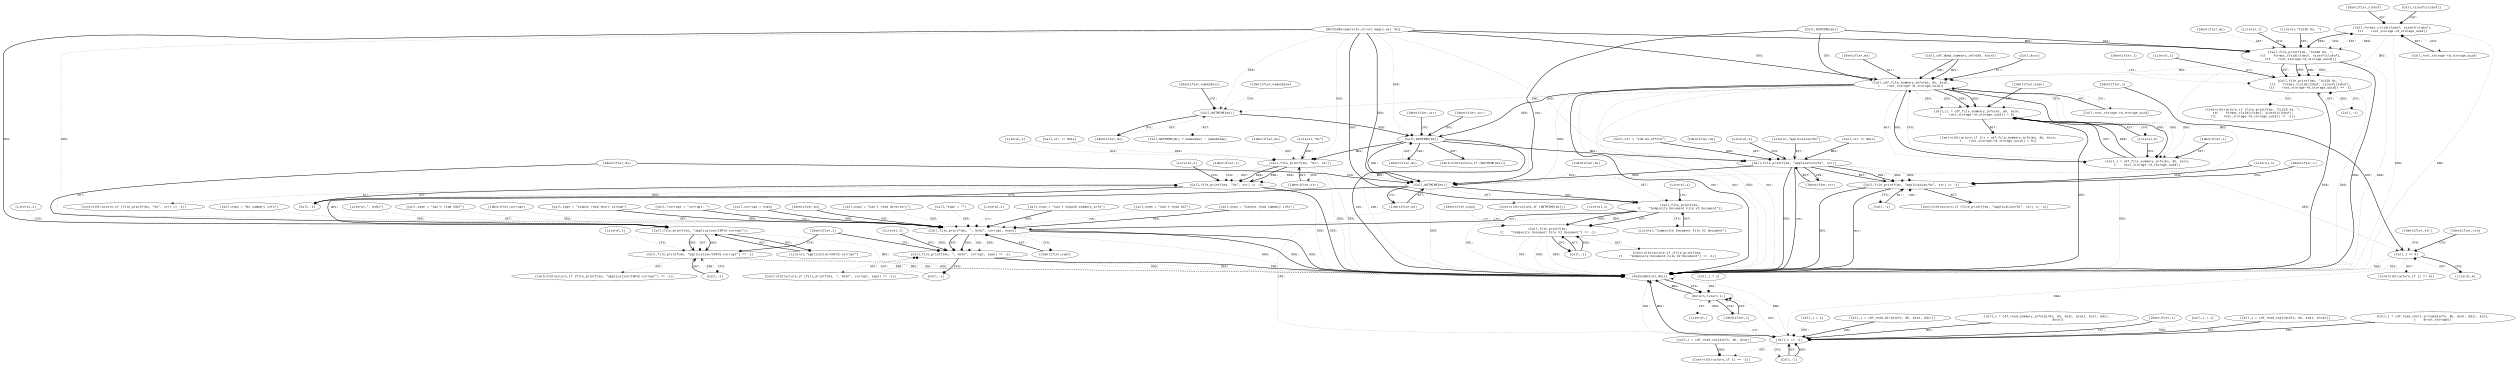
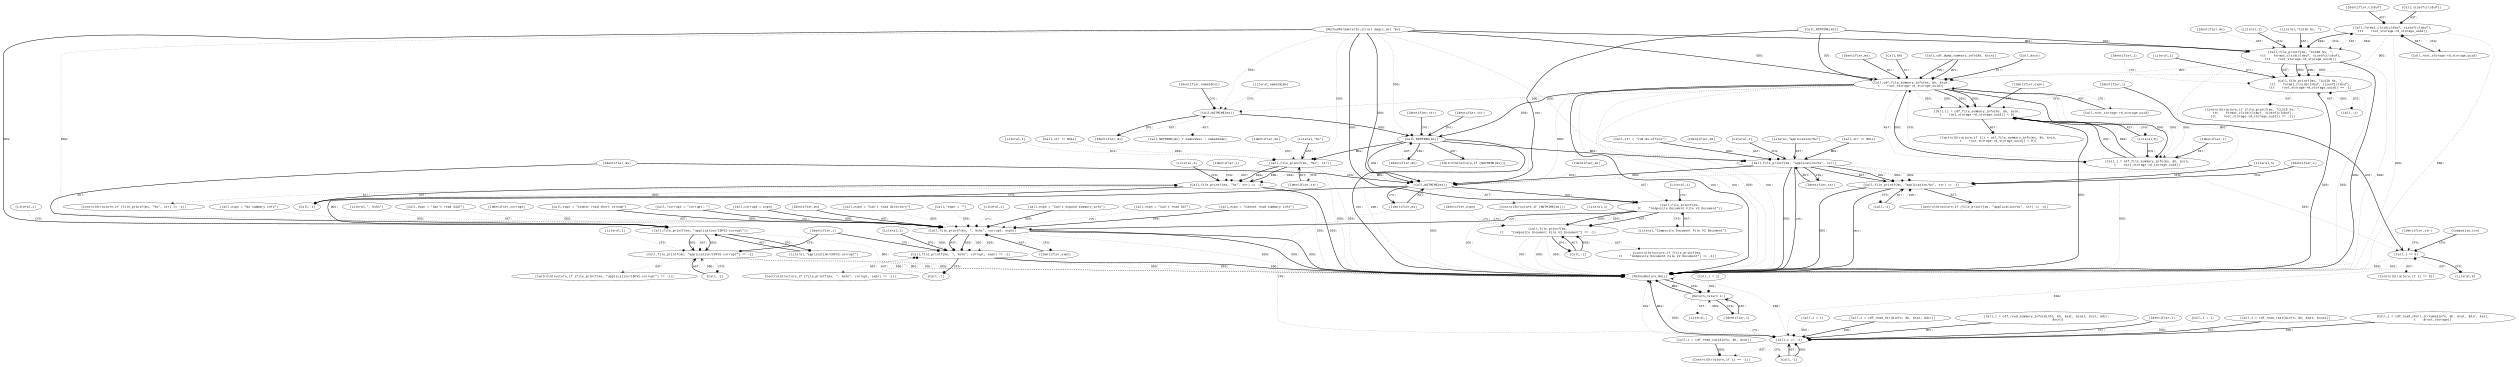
  digraph {
    fontname="Liberation Mono"
    node [fontname="Liberation Mono"]
    edge [arrowhead=vee fontname="Liberation Mono" style=bold]
    n1 [label="(Call,format_clsid(clsbuf, sizeof(clsbuf),\n\t\t\t    root_storage->d_storage_uuid))"]
    n2 [label="(Call,file_printf(ms, \"CLSID %s, \",\n\t\t\t    format_clsid(clsbuf, sizeof(clsbuf),\n\t\t\t    root_storage->d_storage_uuid)))"]
    n3 [label="(Call,cdf_file_summary_info(ms, &h, &scn,\n\t    root_storage->d_storage_uuid))"]
    n4 [label="(Call,root_storage->d_storage_uuid)"]
    n5 [label="(MethodReturn,NULL)"]
    n6 [label="(Call,file_printf(ms, \"CLSID %s, \",\n\t\t\t    format_clsid(clsbuf, sizeof(clsbuf),\n\t\t\t    root_storage->d_storage_uuid)) == -1)"]
    n7 [label="(Call,NOTMIME(ms))"]
    n8 [label="(Call,(i = cdf_file_summary_info(ms, &h, &scn,\n\t    root_storage->d_storage_uuid)) < 0)"]
    n9 [label="(Call,i = cdf_file_summary_info(ms, &h, &scn,\n\t    root_storage->d_storage_uuid))"]
    n10 [label="(Call,NOTMIME(ms))"]
    n11 [label="(Call,NOTMIME(ms))"]
    n12 [label="(Call,root_storage->d_storage_uuid)"]
    n13 [label="(Return,return i;)"]
    n14 [label="(ControlStructure,if (file_printf(ms, \"CLSID %s, \",\n\t\t\t    format_clsid(clsbuf, sizeof(clsbuf),\n\t\t\t    root_storage->d_storage_uuid)) == -1))"]
    n15 [label="(Call,-1)"]
    n16 [label="(Call,file_printf(ms,\n\t\t    \"Composite Document File V2 Document\"))"]
    n17 [label="(Call,file_printf(ms, \"application/CDFV2-corrupt\"))"]
    n18 [label="(Identifier,ms)"]
    n19 [label="(ControlStructure,if (NOTMIME(ms)))"]
    n20 [label="(ControlStructure,if ((i = cdf_file_summary_info(ms, &h, &scn,\n\t    root_storage->d_storage_uuid)) < 0))"]
    n21 [label="(Literal,0)"]
    n22 [label="(Call,i == 0)"]
    n23 [label="(Call,NOTMIME(ms) ? name2desc : name2mime)"]
    n24 [label="(Identifier,ms)"]
    n25 [label="(Call,file_printf(ms, \"%s\", str))"]
    n26 [label="(Call,file_printf(ms, \"application/%s\", str))"]
    n27 [label="(Identifier,ms)"]
    n28 [label="(ControlStructure,if (NOTMIME(ms)))"]
    n29 [label="(Call,i == -1)"]
    n30 [label="(Literal,0)"]
    n31 [label="(ControlStructure,if (i == 0))"]
    n32 [label="(Call,-1)"]
    n33 [label="(ControlStructure,if (i == -1))"]
    n34 [label="(Identifier,i)"]
    n35 [label="(Literal,)"]
    n36 [label="(Call,file_printf(ms, \"%s\", str) == -1)"]
    n37 [label="(Identifier,str)"]
    n38 [label="(Call,file_printf(ms, \"application/%s\", str) == -1)"]
    n39 [label="(Identifier,str)"]
    n40 [label="(ControlStructure,if (file_printf(ms, \"%s\", str) == -1))"]
    n41 [label="(Call,-1)"]
    n42 [label="(Call,file_printf(ms,\n\t\t    \"Composite Document File V2 Document\") == -1)"]
    n43 [label="(Call,file_printf(ms, \", %s%s\", corrupt, expn))"]
    n44 [label="(Literal,\"Composite Document File V2 Document\")"]
    n45 [label="(Call,file_printf(ms, \"application/CDFV2-corrupt\") == -1)"]
    n46 [label="(Literal,\"application/CDFV2-corrupt\")"]
    n47 [label="(ControlStructure,if (file_printf(ms,\n\t\t    \"Composite Document File V2 Document\") == -1))"]
    n48 [label="(Call,-1)"]
    n49 [label="(Call,file_printf(ms, \", %s%s\", corrupt, expn) == -1)"]
    n50 [label="(Identifier,expn)"]
    n51 [label="(ControlStructure,if (file_printf(ms, \", %s%s\", corrupt, expn) == -1))"]
    n52 [label="(Call,-1)"]
    n53 [label="(Call,-1)"]
    n54 [label="(ControlStructure,if (file_printf(ms, \"application/CDFV2-corrupt\") == -1))"]
    n55 [label="(Call,-1)"]
    n56 [label="(ControlStructure,if (file_printf(ms, \"application/%s\", str) == -1))"]
    n57 [label="(Identifier,expn)"]
    n58 [label="(Identifier,i)"]
-   n59 [label="(Identifier,name2mime)"]
+   n59 [label="(Literal,name2mime)"]
    n60 [label="(Call,expn = \"Can't read SAT\")"]
    n61 [label="(Call,expn = \"Cannot read summary info\")"]
    n62 [label="(Identifier,i)"]
    n63 [label="(Call,i = 1)"]
    n64 [label="(Identifier,ms)"]
    n65 [label="(Identifier,ms)"]
    n66 [label="(Identifier,i)"]
    n67 [label="(Call,i = cdf_read_dir(&info, &h, &sat, &dir))"]
    n68 [label="(Call,str != NULL)"]
    n69 [label="(Literal,\"CLSID %s, \")"]
    n70 [label="(Identifier,name2desc)"]
    n71 [label="(Literal,1)"]
    n72 [label="(Call,expn = \"No summary info\")"]
    n73 [label="(Call,i = 1)"]
    n74 [label="(Identifier,clsbuf)"]
    n75 [label="(Identifier,i)"]
    n76 [label="(Identifier,str)"]
    n77 [label="(Literal,1)"]
    n78 [label="(Literal,1)"]
    n79 [label="(Literal,1)"]
    n80 [label="(Literal,\"application/%s\")"]
    n81 [label="(Literal,1)"]
    n82 [label="(Call,str == NULL)"]
    n83 [label="(Identifier,ms)"]
    n84 [label="(Call,i = cdf_read_summary_info(&info, &h, &sat, &ssat, &sst, &dir,\n            &scn))"]
    n85 [label="(Literal,\", %s%s\")"]
    n86 [label="(Identifier,i)"]
    n87 [label="(Call,str = \"vnd.ms-office\")"]
+   n88 [label="(Call,&h)"]
    n89 [label="(Call,sizeof(clsbuf))"]
    n90 [label="(Literal,\"%s\")"]
    n91 [label="(Identifier,ms)"]
    n92 [label="(Literal,1)"]
    n93 [label="(Call,i = 1)"]
    n94 [label="(Literal,1)"]
    n95 [label="(Identifier,ms)"]
    n96 [label="(Call,expn = \"Can't read SSAT\")"]
    n97 [label="(Call,i = cdf_read_sat(&info, &h, &sat))"]
    n98 [label="(Literal,1)"]
    n99 [label="(Identifier,i)"]
    n100 [label="(Identifier,str)"]
    n101 [label="(Identifier,corrupt)"]
    n102 [label="(Call,expn = \"Cannot read short stream\")"]
    n103 [label="(Identifier,ms)"]
    n104 [label="(Literal,1)"]
    n105 [label="(Call,i = cdf_read_ssat(&info, &h, &sat, &ssat))"]
    n106 [label="(Identifier,i)"]
    n107 [label="(Literal,1)"]
    n108 [label="(Identifier,expn)"]
    n109 [label="(Call,*corrupt = \"corrupt: \")"]
    n110 [label="(Call,corrupt = expn)"]
    n111 [label="(Identifier,str)"]
    n112 [label="(Call,cdf_dump_summary_info(&h, &scn))"]
    n113 [label="(Call,i = cdf_read_short_stream(&info, &h, &sat, &dir, &sst,\n\t    &root_storage))"]
    n114 [label="(Literal,1)"]
    n115 [label="(Identifier,ms)"]
    n116 [label="(Call,&scn)"]
    n117 [label="(MethodParameterIn,struct magic_set *ms)"]
    n118 [label="(Call,expn = \"Can't read directory\")"]
-   n119 [label="(Identifier,scn)"]
+   n119 [label="(Composite,scn)"]
    n120 [label="(Call,NOTMIME(ms))"]
    n121 [label="(Call,*expn = \"\")"]
    n122 [label="(Literal,1)"]
    n123 [label="(Call,expn = \"Can't expand summary_info\")"]
    n1 -> n2 [label="AST: " style=dotted]
    n1 -> n2 [label="DDG: " style=dotted]
    n1 -> n2 [arrowhead=dot label="DDG: "]
    n1 -> n3 [arrowhead=dot label="DDG: " style=dotted]
    n1 -> n4 [label="CFG: " style=dotted]
    n1 -> n5 [label="DDG: " style=dotted]
    n1 -> n5 [arrowhead=dot label="DDG: " style=dotted]
    n2 -> n1 [arrowhead=box label="CFG: " style=dotted]
    n2 -> n3 [label="DDG: " style=dotted]
    n2 -> n5 [label="DDG: " style=dotted]
    n2 -> n5 [arrowhead=box label="DDG: "]
    n2 -> n6 [arrowhead=dot label="AST: "]
    n2 -> n6 [arrowhead=dot label="DDG: "]
    n2 -> n6 [arrowhead=dot label="DDG: "]
    n2 -> n6 [arrowhead=box label="DDG: " style=dotted]
    n2 -> n7 [arrowhead=dot label="DDG: " style=dotted]
    n3 -> n5 [arrowhead=dot label="DDG: " style=dotted]
    n3 -> n5 [arrowhead=box label="DDG: "]
    n3 -> n5 [label="DDG: " style=dotted]
    n3 -> n5 [arrowhead=box label="DDG: " style=dotted]
    n3 -> n7 [arrowhead=dot label="DDG: " style=dotted]
    n3 -> n8 [label="DDG: "]
    n3 -> n8 [label="DDG: " style=dotted]
    n3 -> n8 [label="DDG: " style=dotted]
    n3 -> n8 [arrowhead=dot label="DDG: "]
    n3 -> n9 [arrowhead=box label="AST: " style=dotted]
    n3 -> n9 [arrowhead=dot label="DDG: "]
    n3 -> n9 [arrowhead=box label="DDG: "]
    n3 -> n9 [arrowhead=dot label="DDG: " style=dotted]
    n3 -> n9 [label="DDG: " style=dotted]
    n3 -> n10 [arrowhead=dot label="DDG: " style=dotted]
    n3 -> n11 [label="DDG: "]
    n3 -> n12 [label="CFG: " style=dotted]
    n4 -> n1 [arrowhead=box label="AST: "]
    n5 -> n13 [arrowhead=box label="CFG: "]
    n6 -> n5 [arrowhead=box label="DDG: "]
    n6 -> n5 [arrowhead=dot label="DDG: " style=dotted]
    n6 -> n14 [arrowhead=box label="AST: " style=dotted]
    n6 -> n15 [arrowhead=box label="CFG: " style=dotted]
    n7 -> n5 [label="DDG: " style=dotted]
    n7 -> n16 [label="DDG: "]
    n7 -> n17 [arrowhead=box label="DDG: "]
    n7 -> n18 [label="CFG: "]
    n7 -> n19 [label="AST: " style=dotted]
    n8 -> n5 [arrowhead=box label="DDG: "]
    n8 -> n20 [arrowhead=box label="AST: "]
    n8 -> n21 [arrowhead=box label="CFG: " style=dotted]
    n9 -> n3 [arrowhead=dot label="CFG: " style=dotted]
    n9 -> n5 [arrowhead=box label="DDG: " style=dotted]
    n9 -> n8 [label="AST: "]
    n9 -> n8 [arrowhead=dot label="DDG: "]
    n9 -> n22 [label="DDG: " style=dotted]
    n10 -> n11 [label="DDG: "]
    n10 -> n23 [arrowhead=box label="AST: " style=dotted]
    n10 -> n24 [label="CFG: "]
    n11 -> n5 [label="DDG: " style=dotted]
    n11 -> n5 [label="DDG: "]
    n11 -> n7 [arrowhead=box label="DDG: "]
    n11 -> n25 [arrowhead=box label="DDG: "]
    n11 -> n26 [arrowhead=box label="DDG: "]
    n11 -> n27 [arrowhead=dot label="CFG: "]
    n11 -> n28 [label="AST: "]
    n12 -> n3 [arrowhead=dot label="AST: "]
    n13 -> n5 [arrowhead=dot label="DDG: "]
    n13 -> n34 [arrowhead=dot label="CFG: "]
    n13 -> n35 [arrowhead=dot label="AST: " style=dotted]
    n15 -> n6 [label="AST: " style=dotted]
    n15 -> n6 [arrowhead=box label="DDG: " style=dotted]
    n16 -> n5 [arrowhead=dot label="DDG: " style=dotted]
    n16 -> n42 [arrowhead=dot label="AST: "]
    n16 -> n42 [arrowhead=dot label="DDG: "]
    n16 -> n42 [arrowhead=box label="DDG: " style=dotted]
    n16 -> n43 [arrowhead=dot label="DDG: "]
    n16 -> n44 [arrowhead=box label="CFG: " style=dotted]
    n17 -> n5 [label="DDG: " style=dotted]
    n17 -> n45 [arrowhead=box label="AST: " style=dotted]
    n17 -> n45 [label="DDG: "]
    n17 -> n45 [label="DDG: "]
    n17 -> n46 [arrowhead=box label="CFG: "]
    n18 -> n7 [label="AST: "]
    n18 -> n29 [label="CFG: " style=dotted]
    n21 -> n8 [label="AST: "]
    n21 -> n9 [arrowhead=dot label="CFG: "]
    n22 -> n5 [arrowhead=box label="DDG: " style=dotted]
    n22 -> n5 [arrowhead=dot label="DDG: " style=dotted]
    n22 -> n29 [label="DDG: " style=dotted]
    n22 -> n30 [arrowhead=dot label="CFG: "]
    n22 -> n31 [arrowhead=dot label="AST: " style=dotted]
    n24 -> n10 [label="AST: " style=dotted]
    n25 -> n5 [arrowhead=box label="DDG: " style=dotted]
    n25 -> n5 [label="DDG: " style=dotted]
    n25 -> n7 [arrowhead=dot label="DDG: " style=dotted]
    n25 -> n36 [arrowhead=dot label="AST: " style=dotted]
    n25 -> n36 [arrowhead=box label="DDG: "]
    n25 -> n36 [label="DDG: "]
    n25 -> n36 [arrowhead=box label="DDG: " style=dotted]
    n25 -> n37 [label="CFG: " style=dotted]
    n26 -> n5 [label="DDG: "]
    n26 -> n5 [arrowhead=box label="DDG: "]
    n26 -> n7 [arrowhead=box label="DDG: "]
    n26 -> n38 [label="AST: "]
    n26 -> n38 [arrowhead=box label="DDG: "]
    n26 -> n38 [arrowhead=dot label="DDG: " style=dotted]
    n26 -> n38 [arrowhead=box label="DDG: " style=dotted]
    n26 -> n39 [label="CFG: "]
    n27 -> n11 [arrowhead=box label="AST: " style=dotted]
    n29 -> n5 [label="DDG: " style=dotted]
    n29 -> n5 [arrowhead=dot label="DDG: " style=dotted]
    n29 -> n5 [label="DDG: "]
-   n29 -> n13 [arrowhead=dot label="DDG: " style=dotted]
+   n13 -> n29 [arrowhead=dot label="DDG: " style=dotted]
    n29 -> n32 [label="CFG: " style=dotted]
    n29 -> n33 [label="AST: " style=dotted]
    n30 -> n22 [arrowhead=box label="AST: " style=dotted]
    n32 -> n29 [label="AST: "]
    n32 -> n29 [arrowhead=dot label="DDG: "]
    n34 -> n13 [label="AST: "]
    n34 -> n13 [label="DDG: " style=dotted]
    n34 -> n29 [label="CFG: " style=dotted]
    n36 -> n5 [label="DDG: " style=dotted]
    n36 -> n5 [label="DDG: "]
    n36 -> n40 [label="AST: " style=dotted]
    n36 -> n41 [arrowhead=box label="CFG: "]
    n37 -> n25 [label="AST: "]
    n38 -> n5 [arrowhead=box label="DDG: "]
    n38 -> n5 [arrowhead=dot label="DDG: "]
    n38 -> n55 [arrowhead=box label="CFG: " style=dotted]
    n38 -> n56 [label="AST: "]
    n39 -> n26 [arrowhead=dot label="AST: "]
    n41 -> n36 [arrowhead=box label="AST: "]
    n41 -> n36 [label="DDG: " style=dotted]
    n42 -> n5 [label="DDG: " style=dotted]
    n42 -> n5 [label="DDG: " style=dotted]
    n42 -> n5 [arrowhead=box label="DDG: " style=dotted]
    n42 -> n47 [arrowhead=dot label="AST: " style=dotted]
    n42 -> n48 [arrowhead=box label="CFG: "]
    n43 -> n5 [label="DDG: "]
    n43 -> n5 [arrowhead=dot label="DDG: " style=dotted]
    n43 -> n5 [arrowhead=dot label="DDG: "]
    n43 -> n49 [arrowhead=box label="AST: "]
    n43 -> n49 [arrowhead=dot label="DDG: "]
    n43 -> n49 [arrowhead=dot label="DDG: " style=dotted]
    n43 -> n49 [label="DDG: " style=dotted]
    n43 -> n49 [label="DDG: " style=dotted]
    n43 -> n50 [arrowhead=box label="CFG: " style=dotted]
    n44 -> n16 [arrowhead=dot label="AST: "]
    n45 -> n5 [arrowhead=dot label="DDG: " style=dotted]
    n45 -> n5 [arrowhead=dot label="DDG: " style=dotted]
    n45 -> n5 [arrowhead=box label="DDG: " style=dotted]
    n45 -> n53 [arrowhead=box label="CFG: " style=dotted]
    n45 -> n54 [label="AST: " style=dotted]
    n46 -> n17 [arrowhead=dot label="AST: "]
    n48 -> n42 [arrowhead=dot label="AST: "]
    n48 -> n42 [arrowhead=dot label="DDG: "]
    n49 -> n5 [arrowhead=box label="DDG: " style=dotted]
    n49 -> n5 [arrowhead=box label="DDG: " style=dotted]
    n49 -> n5 [arrowhead=box label="DDG: "]
    n49 -> n51 [label="AST: " style=dotted]
    n49 -> n52 [arrowhead=box label="CFG: "]
    n50 -> n43 [arrowhead=box label="AST: "]
    n52 -> n49 [arrowhead=box label="AST: " style=dotted]
    n52 -> n49 [arrowhead=dot label="DDG: " style=dotted]
    n53 -> n45 [label="AST: "]
    n53 -> n45 [label="DDG: " style=dotted]
    n55 -> n38 [label="AST: "]
    n55 -> n38 [arrowhead=box label="DDG: " style=dotted]
    n57 -> n42 [arrowhead=dot label="CFG: " style=dotted]
    n58 -> n8 [arrowhead=dot label="CFG: " style=dotted]
    n58 -> n22 [label="AST: "]
    n59 -> n10 [label="CFG: " style=dotted]
    n60 -> n43 [label="DDG: " style=dotted]
    n61 -> n43 [arrowhead=box label="DDG: "]
    n62 -> n36 [arrowhead=dot label="CFG: " style=dotted]
    n63 -> n29 [arrowhead=box label="DDG: " style=dotted]
    n64 -> n7 [arrowhead=box label="CFG: "]
    n64 -> n17 [arrowhead=box label="AST: "]
    n65 -> n7 [label="CFG: " style=dotted]
    n65 -> n16 [arrowhead=dot label="AST: " style=dotted]
    n66 -> n38 [arrowhead=dot label="CFG: "]
    n67 -> n29 [label="DDG: "]
    n68 -> n25 [arrowhead=box label="DDG: " style=dotted]
    n69 -> n2 [arrowhead=box label="AST: "]
    n70 -> n10 [arrowhead=box label="CFG: "]
    n71 -> n49 [label="CFG: "]
    n72 -> n43 [label="DDG: " style=dotted]
    n73 -> n13 [arrowhead=box label="DDG: " style=dotted]
    n74 -> n1 [arrowhead=box label="AST: "]
    n75 -> n6 [arrowhead=dot label="CFG: " style=dotted]
    n76 -> n11 [label="CFG: "]
    n77 -> n45 [arrowhead=dot label="CFG: " style=dotted]
    n78 -> n16 [arrowhead=dot label="CFG: "]
    n79 -> n42 [label="CFG: " style=dotted]
    n80 -> n26 [label="AST: "]
    n81 -> n6 [label="CFG: "]
    n82 -> n26 [label="DDG: "]
    n83 -> n3 [arrowhead=dot label="AST: "]
    n84 -> n29 [arrowhead=dot label="DDG: "]
    n85 -> n43 [label="AST: " style=dotted]
    n86 -> n29 [label="AST: "]
    n87 -> n26 [arrowhead=box label="DDG: "]
+   n88 -> n3 [arrowhead=dot label="AST: "]
    n89 -> n1 [arrowhead=dot label="AST: "]
    n90 -> n25 [label="AST: "]
    n91 -> n25 [label="AST: " style=dotted]
    n92 -> n36 [label="CFG: "]
    n93 -> n29 [arrowhead=dot label="DDG: " style=dotted]
    n94 -> n25 [label="CFG: " style=dotted]
    n95 -> n2 [label="AST: " style=dotted]
    n96 -> n43 [label="DDG: " style=dotted]
    n97 -> n33 [arrowhead=box label="DDG: "]
    n98 -> n2 [label="CFG: "]
    n99 -> n9 [label="AST: "]
    n100 -> n22 [label="CFG: " style=dotted]
    n101 -> n43 [arrowhead=box label="AST: " style=dotted]
    n102 -> n43 [label="DDG: "]
    n103 -> n26 [arrowhead=box label="AST: " style=dotted]
    n104 -> n26 [label="CFG: "]
    n105 -> n29 [arrowhead=dot label="AST: "]
    n106 -> n45 [arrowhead=dot label="CFG: "]
    n106 -> n49 [arrowhead=box label="CFG: "]
    n107 -> n38 [arrowhead=box label="CFG: "]
    n108 -> n8 [label="CFG: "]
    n109 -> n43 [label="DDG: "]
    n110 -> n43 [arrowhead=dot label="DDG: "]
    n111 -> n11 [arrowhead=dot label="CFG: "]
    n112 -> n3 [arrowhead=dot label="DDG: "]
    n112 -> n3 [arrowhead=box label="DDG: "]
    n113 -> n29 [arrowhead=dot label="DDG: "]
    n114 -> n17 [arrowhead=box label="CFG: " style=dotted]
    n115 -> n43 [arrowhead=dot label="AST: "]
    n116 -> n3 [arrowhead=box label="AST: "]
    n117 -> n2 [arrowhead=box label="DDG: "]
    n117 -> n3 [label="DDG: "]
    n117 -> n7 [arrowhead=box label="DDG: "]
    n117 -> n10 [label="DDG: " style=dotted]
    n117 -> n11 [arrowhead=box label="DDG: " style=dotted]
    n117 -> n16 [arrowhead=box label="DDG: "]
    n117 -> n17 [label="DDG: "]
    n117 -> n25 [arrowhead=dot label="DDG: " style=dotted]
    n117 -> n26 [arrowhead=dot label="DDG: " style=dotted]
    n117 -> n43 [arrowhead=box label="DDG: " style=dotted]
    n118 -> n43 [arrowhead=dot label="DDG: " style=dotted]
    n119 -> n22 [arrowhead=dot label="CFG: "]
    n120 -> n2 [label="DDG: "]
    n120 -> n3 [arrowhead=dot label="DDG: "]
    n120 -> n7 [label="DDG: "]
    n121 -> n43 [arrowhead=box label="DDG: " style=dotted]
    n122 -> n43 [arrowhead=box label="CFG: " style=dotted]
    n123 -> n43 [arrowhead=box label="DDG: "]
  }
